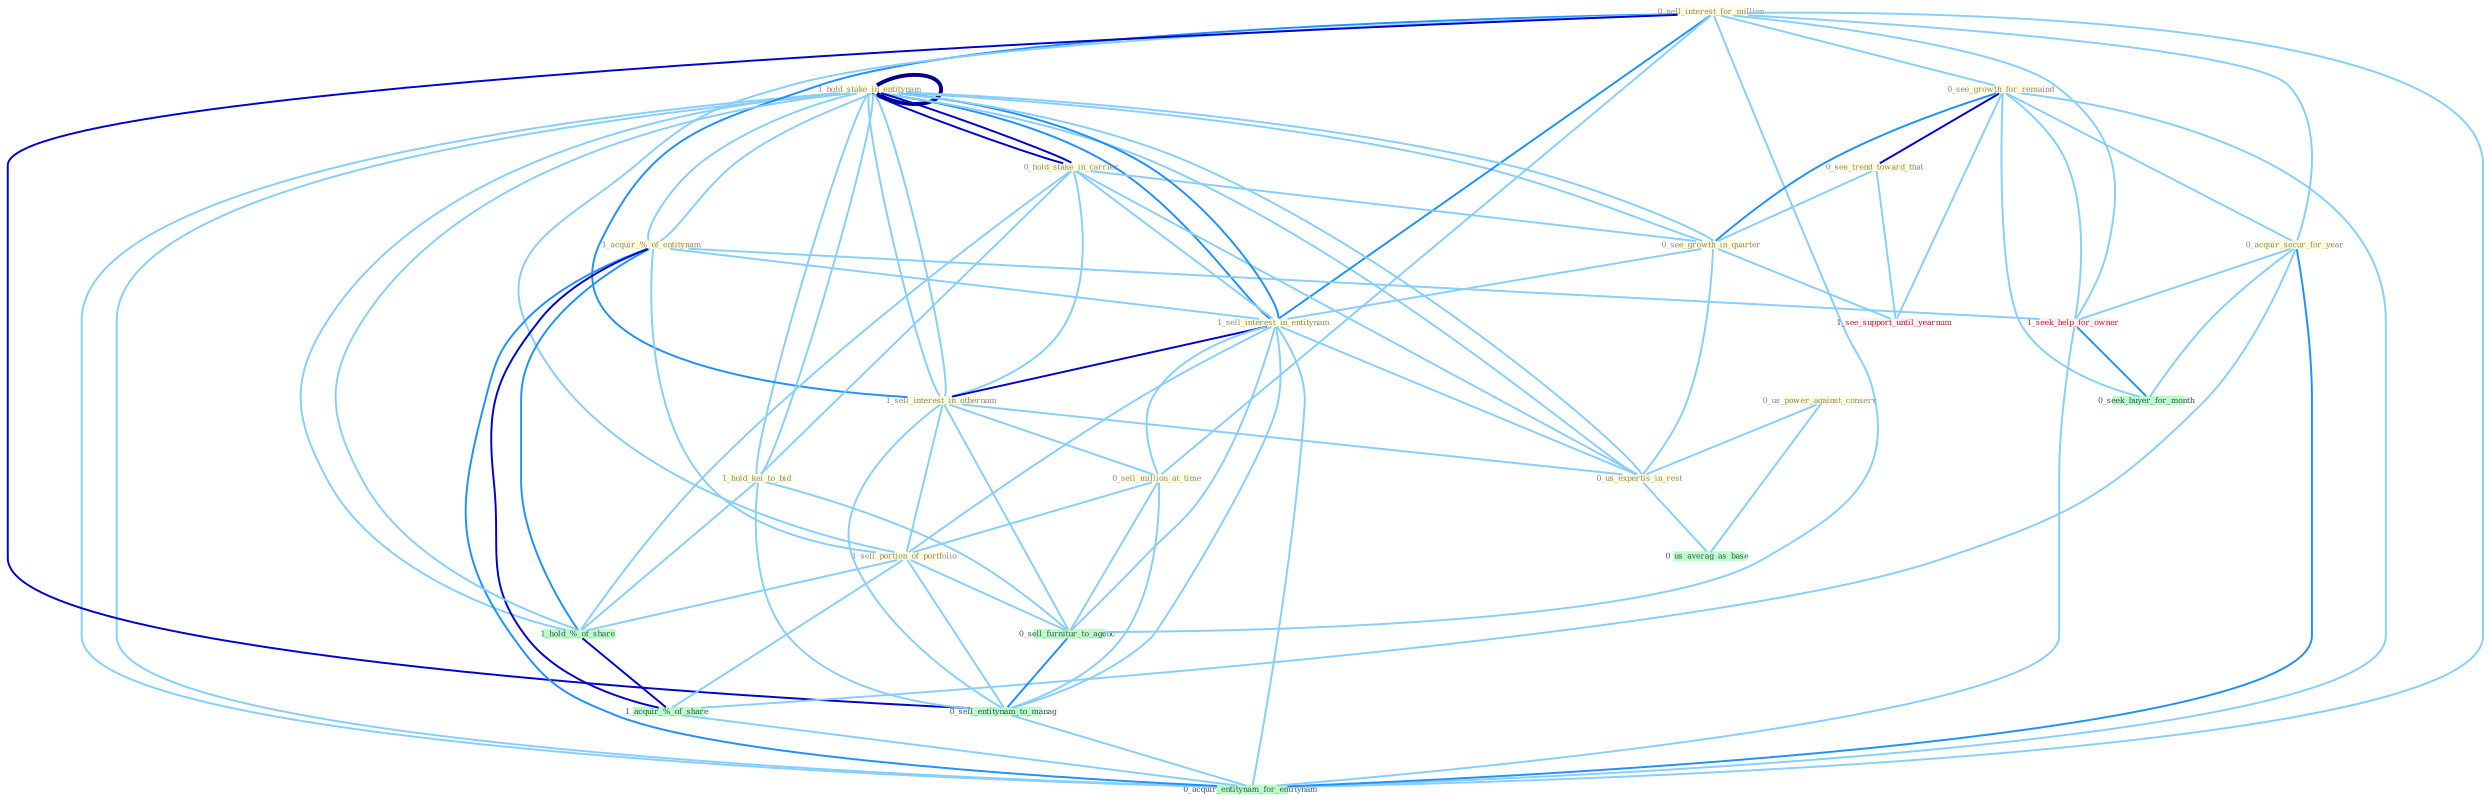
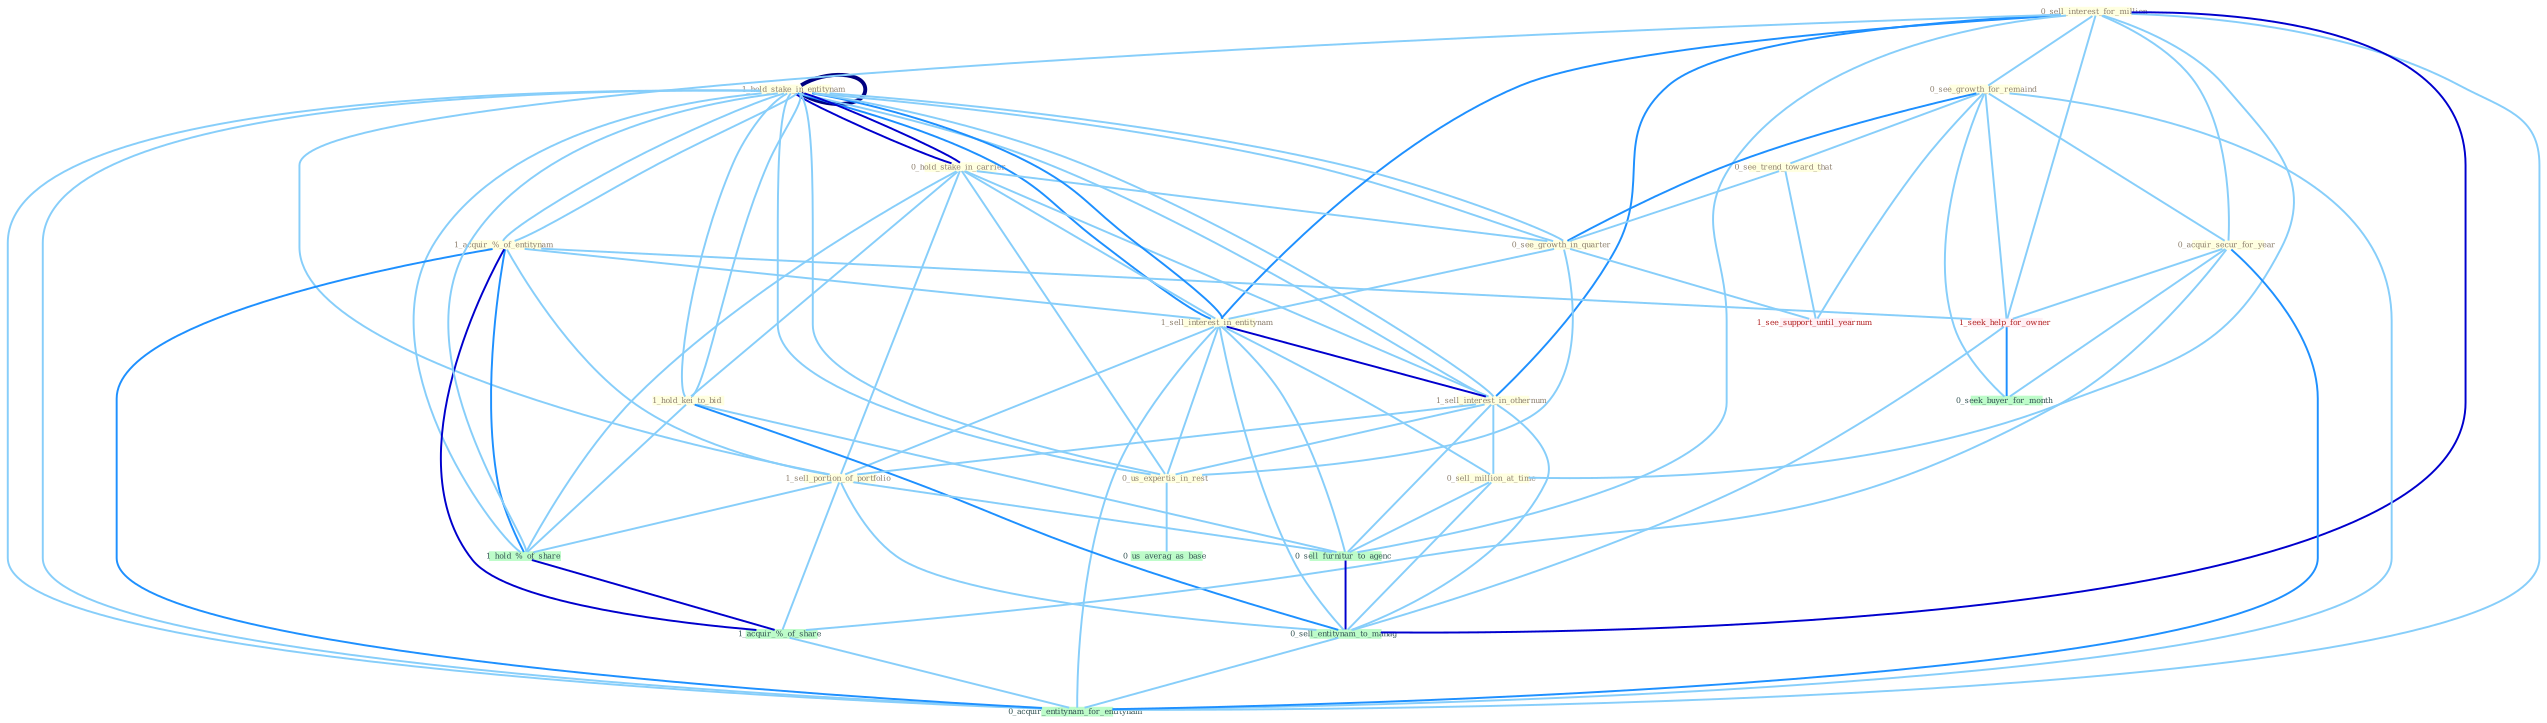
  graph {
    node [color="#ffffe0" fixedsize=true fontcolor="#8b7d6b" fontsize=4 shape=polygon style=filled]
    edge [color="#87cefa" w=1]
    "1_hold_stake_in_entitynam " [height=.06 width=.5]
    "0_sell_interest_for_million " [height=.06 width=.5]
    "0_hold_stake_in_carrier " [height=.06 width=.5]
    "0_see_growth_for_remaind " [height=.06 width=.5]
    "0_see_trend_toward_that " [height=.06 width=.5]
    "0_see_growth_in_quarter " [height=.06 width=.5]
    "1_acquir_%_of_entitynam " [height=.06 width=.5]
    "1_sell_interest_in_entitynam " [height=.06 width=.5]
-   "0_us_power_against_conserv " [height=.06 width=.5]
    "1_hold_kei_to_bid " [height=.06 width=.5]
    "1_sell_interest_in_othernum " [height=.06 width=.5]
    "0_us_expertis_in_rest " [height=.06 width=.5]
    "0_acquir_secur_for_year " [height=.06 width=.5]
    "0_sell_million_at_time " [height=.06 width=.5]
    "1_sell_portion_of_portfolio " [height=.06 width=.5]
    "1_seek_help_for_owner " [color="#fff0f5" fontcolor="#b22222" height=.06 width=.5]
    "1_see_support_until_yearnum " [color="#fff0f5" fontcolor="#b22222" height=.06 width=.5]
    "1_hold_%_of_share " [color="#BDFCC9" fontcolor="#2f4f4f" height=.06 width=.5]
    "0_acquir_entitynam_for_entitynam " [color="#BDFCC9" fontcolor="#2f4f4f" height=.06 width=.5]
    "0_sell_furnitur_to_agenc " [color="#BDFCC9" fontcolor="#2f4f4f" height=.06 width=.5]
    "0_sell_entitynam_to_manag " [color="#BDFCC9" fontcolor="#2f4f4f" height=.06 width=.5]
    "0_seek_buyer_for_month " [color="#BDFCC9" fontcolor="#2f4f4f" height=.06 width=.5]
    "1_acquir_%_of_share " [color="#BDFCC9" fontcolor="#2f4f4f" height=.06 width=.5]
    "0_us_averag_as_base " [color="#BDFCC9" fontcolor="#2f4f4f" height=.06 width=.5]
    subgraph sub_1 {
      "1_hold_stake_in_entitynam "
      "0_sell_interest_for_million "
      "0_hold_stake_in_carrier "
      "0_see_growth_for_remaind "
      "0_see_trend_toward_that "
      "0_see_growth_in_quarter "
      "1_acquir_%_of_entitynam "
      "1_sell_interest_in_entitynam "
-     "0_us_power_against_conserv "
      "1_hold_kei_to_bid "
      "1_sell_interest_in_othernum "
      "0_us_expertis_in_rest "
      "0_acquir_secur_for_year "
      "0_sell_million_at_time "
      "1_sell_portion_of_portfolio "
    }
    subgraph sub_2 {
      "1_seek_help_for_owner "
      "1_see_support_until_yearnum "
    }
    "1_hold_stake_in_entitynam " -- "1_hold_stake_in_entitynam " [color="#000080" style=bold w=4]
    "1_hold_stake_in_entitynam " -- "0_hold_stake_in_carrier " [color="#0000cd" w=3]
    "1_hold_stake_in_entitynam " -- "0_see_growth_in_quarter "
    "1_hold_stake_in_entitynam " -- "1_acquir_%_of_entitynam "
    "1_hold_stake_in_entitynam " -- "1_sell_interest_in_entitynam " [color="#1e90ff" w=2]
    "1_hold_stake_in_entitynam " -- "1_hold_kei_to_bid "
    "1_hold_stake_in_entitynam " -- "1_sell_interest_in_othernum "
    "1_hold_stake_in_entitynam " -- "0_us_expertis_in_rest "
    "1_hold_stake_in_entitynam " -- "1_hold_%_of_share "
    "1_hold_stake_in_entitynam " -- "0_acquir_entitynam_for_entitynam "
    "1_hold_stake_in_entitynam " -- "0_acquir_entitynam_for_entitynam "
    "0_sell_interest_for_million " -- "0_see_growth_for_remaind "
    "0_sell_interest_for_million " -- "1_sell_interest_in_entitynam " [color="#1e90ff" w=2]
    "0_sell_interest_for_million " -- "1_sell_interest_in_othernum " [color="#1e90ff" w=2]
    "0_sell_interest_for_million " -- "0_acquir_secur_for_year "
    "0_sell_interest_for_million " -- "0_sell_million_at_time "
    "0_sell_interest_for_million " -- "1_sell_portion_of_portfolio "
    "0_sell_interest_for_million " -- "1_seek_help_for_owner "
    "0_sell_interest_for_million " -- "0_acquir_entitynam_for_entitynam "
    "0_sell_interest_for_million " -- "0_sell_furnitur_to_agenc "
    "0_sell_interest_for_million " -- "0_sell_entitynam_to_manag " [color="#0000cd"]
    "0_hold_stake_in_carrier " -- "1_hold_stake_in_entitynam " [color="#0000cd" w=3]
    "0_hold_stake_in_carrier " -- "0_see_growth_in_quarter "
    "0_hold_stake_in_carrier " -- "1_sell_interest_in_entitynam "
    "0_hold_stake_in_carrier " -- "1_hold_kei_to_bid "
    "0_hold_stake_in_carrier " -- "1_sell_interest_in_othernum "
    "0_hold_stake_in_carrier " -- "0_us_expertis_in_rest "
    "0_hold_stake_in_carrier " -- "1_hold_%_of_share "
-   "0_see_growth_for_remaind " -- "0_see_trend_toward_that " [color="#0000cd"]
+   "0_see_growth_for_remaind " -- "0_see_trend_toward_that "
    "0_see_growth_for_remaind " -- "0_see_growth_in_quarter " [color="#1e90ff" w=2]
    "0_see_growth_for_remaind " -- "0_acquir_secur_for_year "
    "0_see_growth_for_remaind " -- "1_seek_help_for_owner "
    "0_see_growth_for_remaind " -- "1_see_support_until_yearnum "
    "0_see_growth_for_remaind " -- "0_acquir_entitynam_for_entitynam "
    "0_see_growth_for_remaind " -- "0_seek_buyer_for_month "
    "0_see_trend_toward_that " -- "0_see_growth_in_quarter "
    "0_see_trend_toward_that " -- "1_see_support_until_yearnum "
    "0_see_growth_in_quarter " -- "1_hold_stake_in_entitynam "
    "0_see_growth_in_quarter " -- "1_sell_interest_in_entitynam "
    "0_see_growth_in_quarter " -- "0_us_expertis_in_rest "
    "0_see_growth_in_quarter " -- "1_see_support_until_yearnum "
    "1_acquir_%_of_entitynam " -- "1_hold_stake_in_entitynam "
    "1_acquir_%_of_entitynam " -- "1_sell_interest_in_entitynam "
    "1_acquir_%_of_entitynam " -- "1_sell_portion_of_portfolio "
    "1_acquir_%_of_entitynam " -- "1_seek_help_for_owner "
    "1_acquir_%_of_entitynam " -- "1_hold_%_of_share " [color="#1e90ff" w=2]
    "1_acquir_%_of_entitynam " -- "0_acquir_entitynam_for_entitynam " [color="#1e90ff" w=2]
    "1_acquir_%_of_entitynam " -- "1_acquir_%_of_share " [color="#0000cd" w=3]
    "1_sell_interest_in_entitynam " -- "1_hold_stake_in_entitynam " [color="#1e90ff" w=2]
    "1_sell_interest_in_entitynam " -- "1_sell_interest_in_othernum " [color="#0000cd" w=3]
    "1_sell_interest_in_entitynam " -- "0_us_expertis_in_rest "
    "1_sell_interest_in_entitynam " -- "0_sell_million_at_time "
    "1_sell_interest_in_entitynam " -- "1_sell_portion_of_portfolio "
    "1_sell_interest_in_entitynam " -- "0_acquir_entitynam_for_entitynam "
    "1_sell_interest_in_entitynam " -- "0_sell_furnitur_to_agenc "
    "1_sell_interest_in_entitynam " -- "0_sell_entitynam_to_manag "
-   "0_us_power_against_conserv " -- "0_us_expertis_in_rest "
-   "0_us_power_against_conserv " -- "0_us_averag_as_base "
    "1_hold_kei_to_bid " -- "1_hold_stake_in_entitynam "
    "1_hold_kei_to_bid " -- "1_hold_%_of_share "
    "1_hold_kei_to_bid " -- "0_sell_furnitur_to_agenc "
-   "1_hold_kei_to_bid " -- "0_sell_entitynam_to_manag "
+   "1_hold_kei_to_bid " -- "0_sell_entitynam_to_manag " [color="#1e90ff"]
    "1_sell_interest_in_othernum " -- "1_hold_stake_in_entitynam "
    "1_sell_interest_in_othernum " -- "0_us_expertis_in_rest "
    "1_sell_interest_in_othernum " -- "0_sell_million_at_time "
    "1_sell_interest_in_othernum " -- "1_sell_portion_of_portfolio "
    "1_sell_interest_in_othernum " -- "0_sell_furnitur_to_agenc "
    "1_sell_interest_in_othernum " -- "0_sell_entitynam_to_manag "
    "0_us_expertis_in_rest " -- "1_hold_stake_in_entitynam "
    "0_us_expertis_in_rest " -- "0_us_averag_as_base "
    "0_acquir_secur_for_year " -- "1_seek_help_for_owner "
    "0_acquir_secur_for_year " -- "0_acquir_entitynam_for_entitynam " [color="#1e90ff" w=2]
    "0_acquir_secur_for_year " -- "0_seek_buyer_for_month "
    "0_acquir_secur_for_year " -- "1_acquir_%_of_share "
-   "0_sell_million_at_time " -- "1_sell_portion_of_portfolio "
+   "0_hold_stake_in_carrier " -- "1_sell_portion_of_portfolio "
    "0_sell_million_at_time " -- "0_sell_furnitur_to_agenc "
    "0_sell_million_at_time " -- "0_sell_entitynam_to_manag "
    "1_sell_portion_of_portfolio " -- "1_hold_%_of_share "
    "1_sell_portion_of_portfolio " -- "0_sell_furnitur_to_agenc "
    "1_sell_portion_of_portfolio " -- "0_sell_entitynam_to_manag "
    "1_sell_portion_of_portfolio " -- "1_acquir_%_of_share "
-   "1_seek_help_for_owner " -- "0_acquir_entitynam_for_entitynam "
+   "1_seek_help_for_owner " -- "0_sell_entitynam_to_manag "
    "1_seek_help_for_owner " -- "0_seek_buyer_for_month " [color="#1e90ff" w=2]
    "1_hold_%_of_share " -- "1_hold_stake_in_entitynam "
    "1_hold_%_of_share " -- "1_acquir_%_of_share " [color="#0000cd" w=3]
-   "0_sell_furnitur_to_agenc " -- "0_sell_entitynam_to_manag " [color="#1e90ff" w=2]
+   "0_sell_furnitur_to_agenc " -- "0_sell_entitynam_to_manag " [color="#0000cd" w=2]
    "0_sell_entitynam_to_manag " -- "0_acquir_entitynam_for_entitynam "
    "1_acquir_%_of_share " -- "0_acquir_entitynam_for_entitynam "
  }
